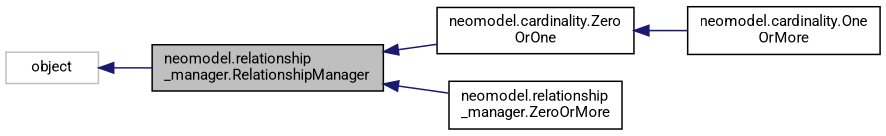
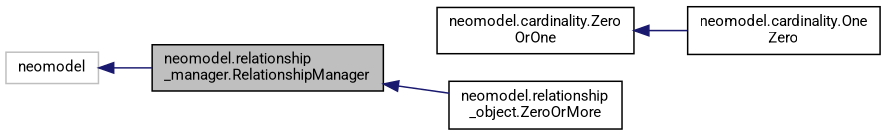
  digraph {
    fontname=Roboto
    rankdir=LR
    node [color=black fillcolor=white fontname=Roboto fontsize=10 shape=record style=filled]
    edge [color=midnightblue dir=back fontname=Roboto fontsize=10 labelfontname=Helvetica labelfontsize=10 style=solid]
    n1 [fillcolor=grey75 fontcolor=black height=0.2 label="neomodel.relationship\l_manager.RelationshipManager" width=0.4]
    n2 [height=0.2 label="neomodel.cardinality.Zero\lOrOne" width=0.4]
-   n3 [height=0.2 label="neomodel.relationship\l_manager.ZeroOrMore" width=0.4]
-   n4 [height=0.2 label="neomodel.cardinality.One\lOrMore" width=0.4]
-   n5 [color=grey75 height=0.2 label=object width=0.4]
-   n1 -> n2
+   n3 [height=0.2 label="neomodel.relationship\l_object.ZeroOrMore" width=0.4]
+   n4 [height=0.2 label="neomodel.cardinality.One\lZero" width=0.4]
+   n5 [color=grey75 height=0.2 label=neomodel width=0.4]
    n1 -> n3
    n2 -> n4
    n5 -> n1
  }
